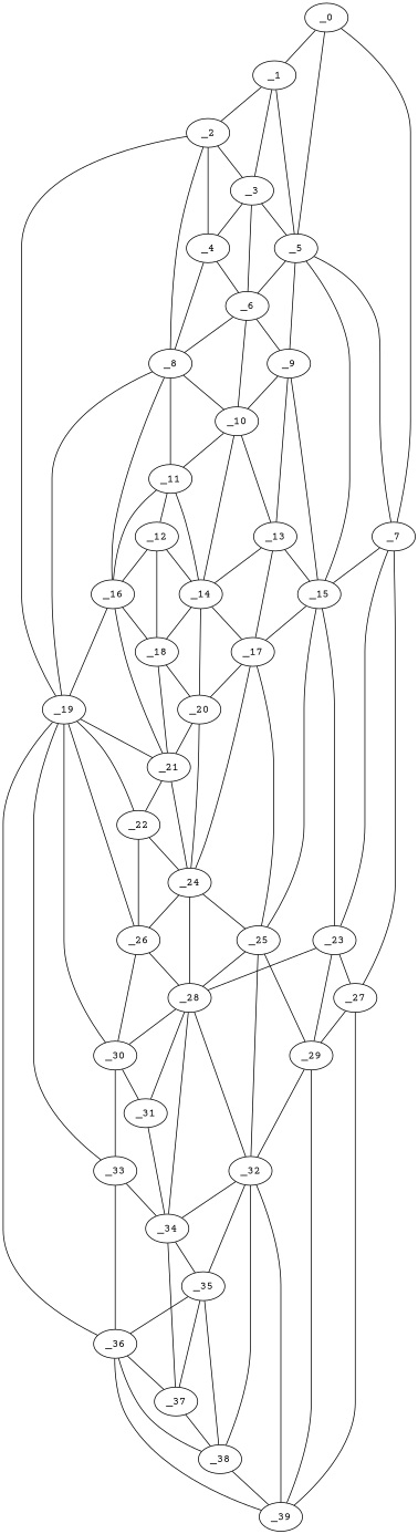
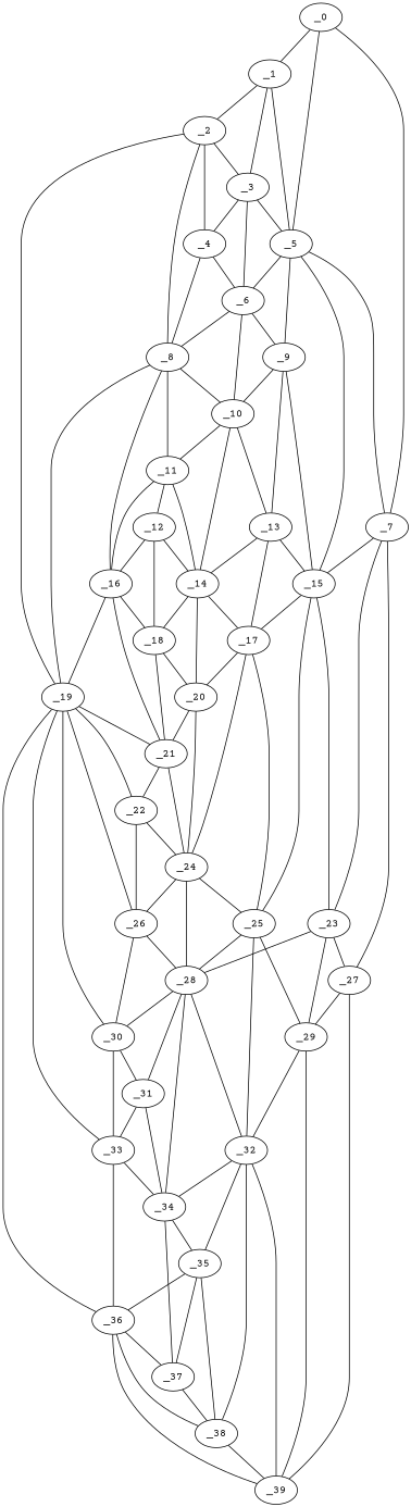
  graph {
    fontname="Courier Prime"
    node [fontname="Courier Prime" x=30 y=39]
    edge [fontname="Courier Prime" valence=2]
    _0 [x=7 y=37]
    _1 [x=10 y=53]
    _5
    _7 [x=33 y=17]
    _2 [x=20 y=77]
    _3 [x=24 y=68]
    _6 [y=69]
    _9 [x=41 y=67]
    _15 [x=55]
    _23 [x=72 y=36]
    _27 [x=82 y=27]
    _4 [x=27 y=78]
    _8 [x=34 y=82]
    _19 [x=60 y=107]
    _10 [x=42 y=72]
    _13 [x=50 y=68]
    _17 [x=56 y=67]
    _25 [x=75 y=45]
    _29 [x=85 y=43]
    _28 [x=82 y=73]
    _39 [x=126]
    _11 [x=45 y=83]
    _16 [x=55 y=96]
    _21 [x=67 y=84]
    _22 [x=71 y=83]
    _26 [x=78 y=82]
    _30 [x=86 y=82]
    _33 [x=92 y=83]
    _36 [x=116 y=78]
    _14 [x=50 y=76]
    _12 [x=49 y=84]
    _18 [x=60 y=81]
    _24 [x=73 y=73]
    _31 [x=88 y=73]
    _34 [x=93 y=66]
    _38 [x=123 y=49]
    _37 [x=117 y=72]
    _20 [x=61 y=74]
    _32 [x=89 y=50]
    _35 [x=115 y=57]
    _0 -- _1 [valence=1]
    _0 -- _5 [valence=1]
    _0 -- _7 [valence=1]
    _1 -- _5
    _1 -- _2 [valence=1]
    _1 -- _3
    _5 -- _7
    _5 -- _6
    _5 -- _9
    _5 -- _15
    _7 -- _15 [valence=1]
    _7 -- _23
    _7 -- _27 [valence=1]
    _2 -- _3 [valence=1]
    _2 -- _4
    _2 -- _8
    _2 -- _19 [valence=1]
    _3 -- _5
    _3 -- _6
    _3 -- _4
    _6 -- _9
    _6 -- _8
    _6 -- _10
    _9 -- _15
    _9 -- _10
    _9 -- _13 [valence=1]
    _15 -- _23 [valence=1]
    _15 -- _17 [valence=1]
    _15 -- _25
    _23 -- _27
    _23 -- _29
    _23 -- _28
    _27 -- _29 [valence=1]
    _27 -- _39 [valence=1]
    _4 -- _6
    _4 -- _8
    _8 -- _19 [valence=1]
    _8 -- _10
    _8 -- _11
    _8 -- _16
    _19 -- _21
    _19 -- _22 [valence=1]
    _19 -- _26
    _19 -- _30
    _19 -- _33
    _19 -- _36 [valence=1]
    _10 -- _13 [valence=1]
    _10 -- _11 [valence=1]
    _10 -- _14
    _13 -- _15
    _13 -- _17
    _13 -- _14 [valence=1]
    _17 -- _25
    _17 -- _24
    _17 -- _20
    _25 -- _29 [valence=1]
    _25 -- _28
    _25 -- _32
    _29 -- _39
    _29 -- _32 [valence=1]
    _28 -- _30
    _28 -- _31 [valence=1]
    _28 -- _34
    _28 -- _32
    _11 -- _16 [valence=1]
    _11 -- _14 [valence=1]
    _11 -- _12
    _16 -- _19 [valence=1]
    _16 -- _21
    _16 -- _18
    _21 -- _22
    _21 -- _24
    _22 -- _26
    _22 -- _24 [valence=1]
    _26 -- _28
    _26 -- _30 [valence=1]
    _30 -- _33
    _30 -- _31
    _33 -- _36
    _33 -- _34 [valence=1]
    _36 -- _39 [valence=1]
    _36 -- _38 [valence=1]
    _36 -- _37 [valence=1]
    _14 -- _17 [valence=1]
    _14 -- _18
    _14 -- _20
    _12 -- _16
    _12 -- _14
    _12 -- _18
    _18 -- _21
    _18 -- _20 [valence=1]
    _24 -- _25
    _24 -- _28
    _24 -- _26
+   _31 -- _33
    _31 -- _34 [valence=1]
    _34 -- _37 [valence=1]
    _34 -- _35
    _38 -- _39
    _37 -- _38
    _20 -- _21
    _20 -- _24
    _32 -- _39
    _32 -- _34
    _32 -- _38 [valence=1]
    _32 -- _35 [valence=1]
    _35 -- _36
    _35 -- _38 [valence=1]
    _35 -- _37
  }
